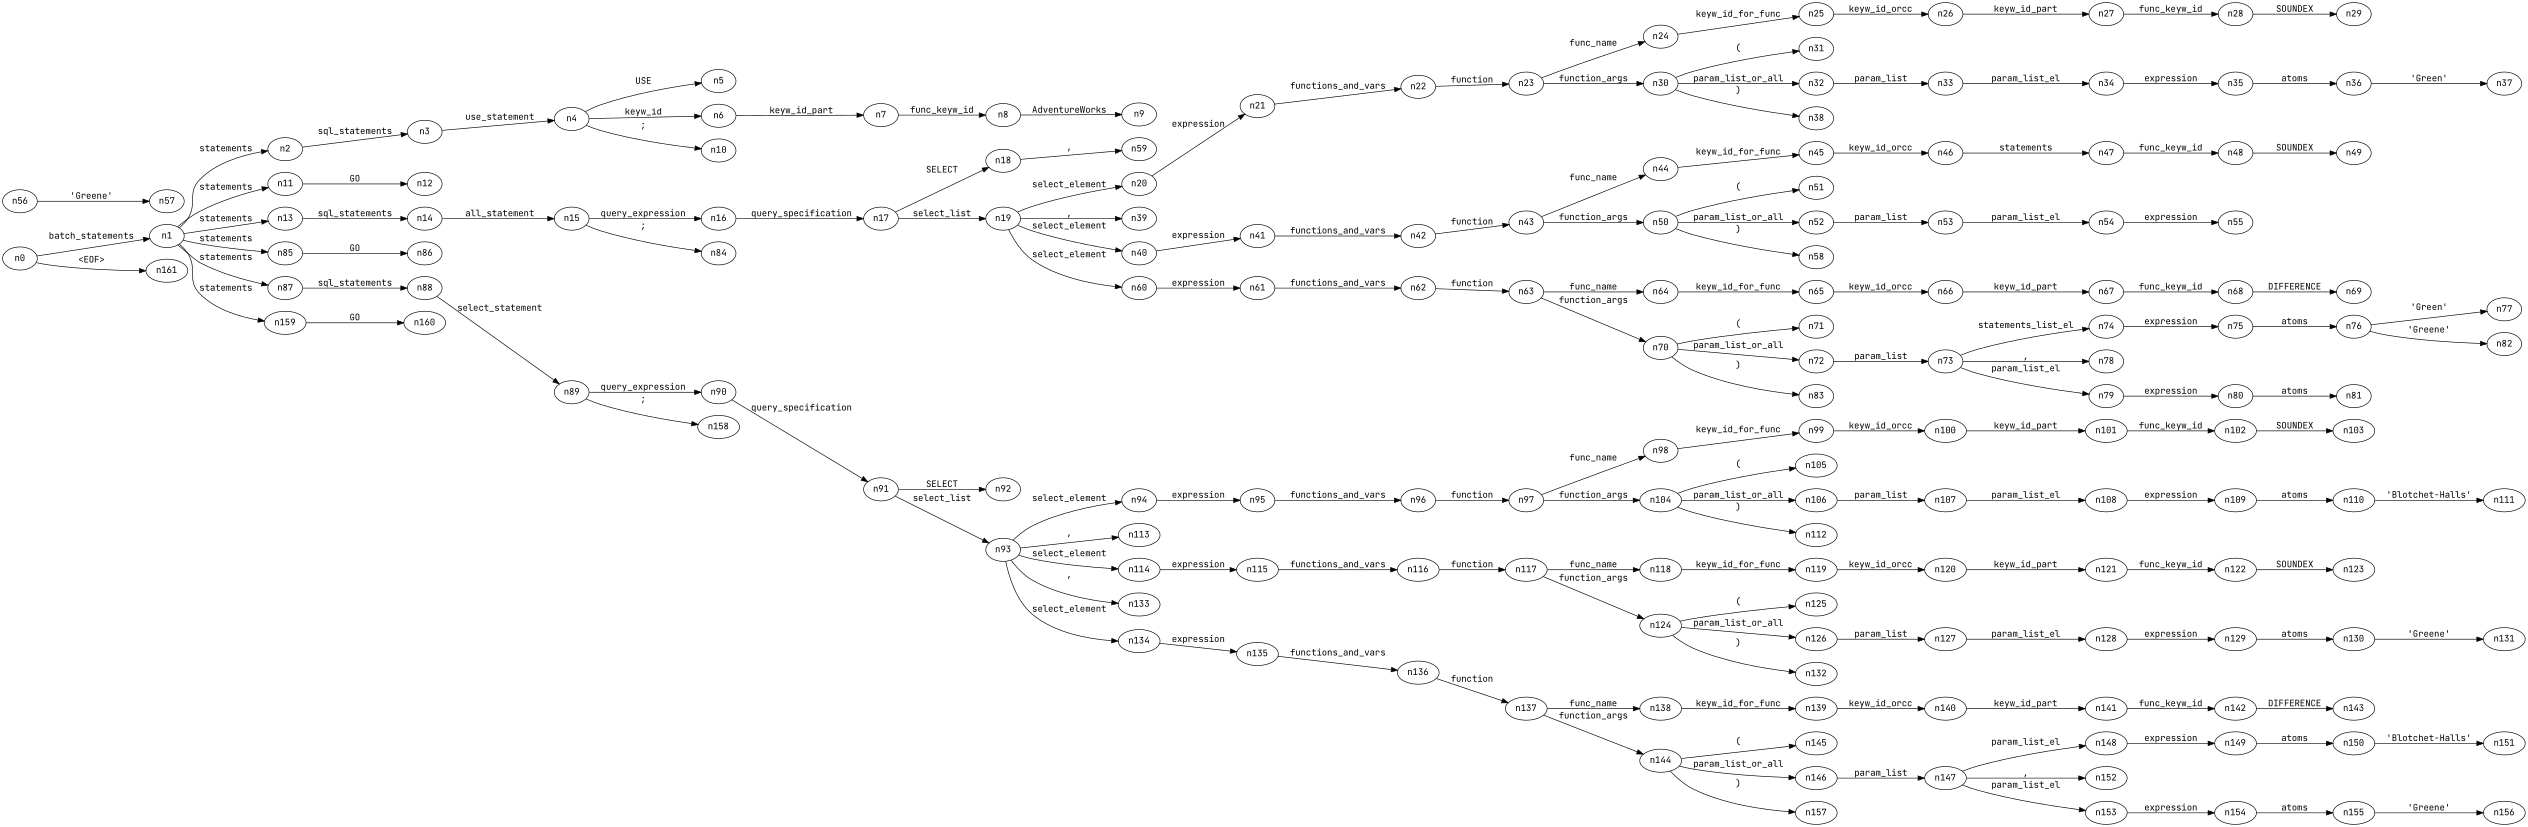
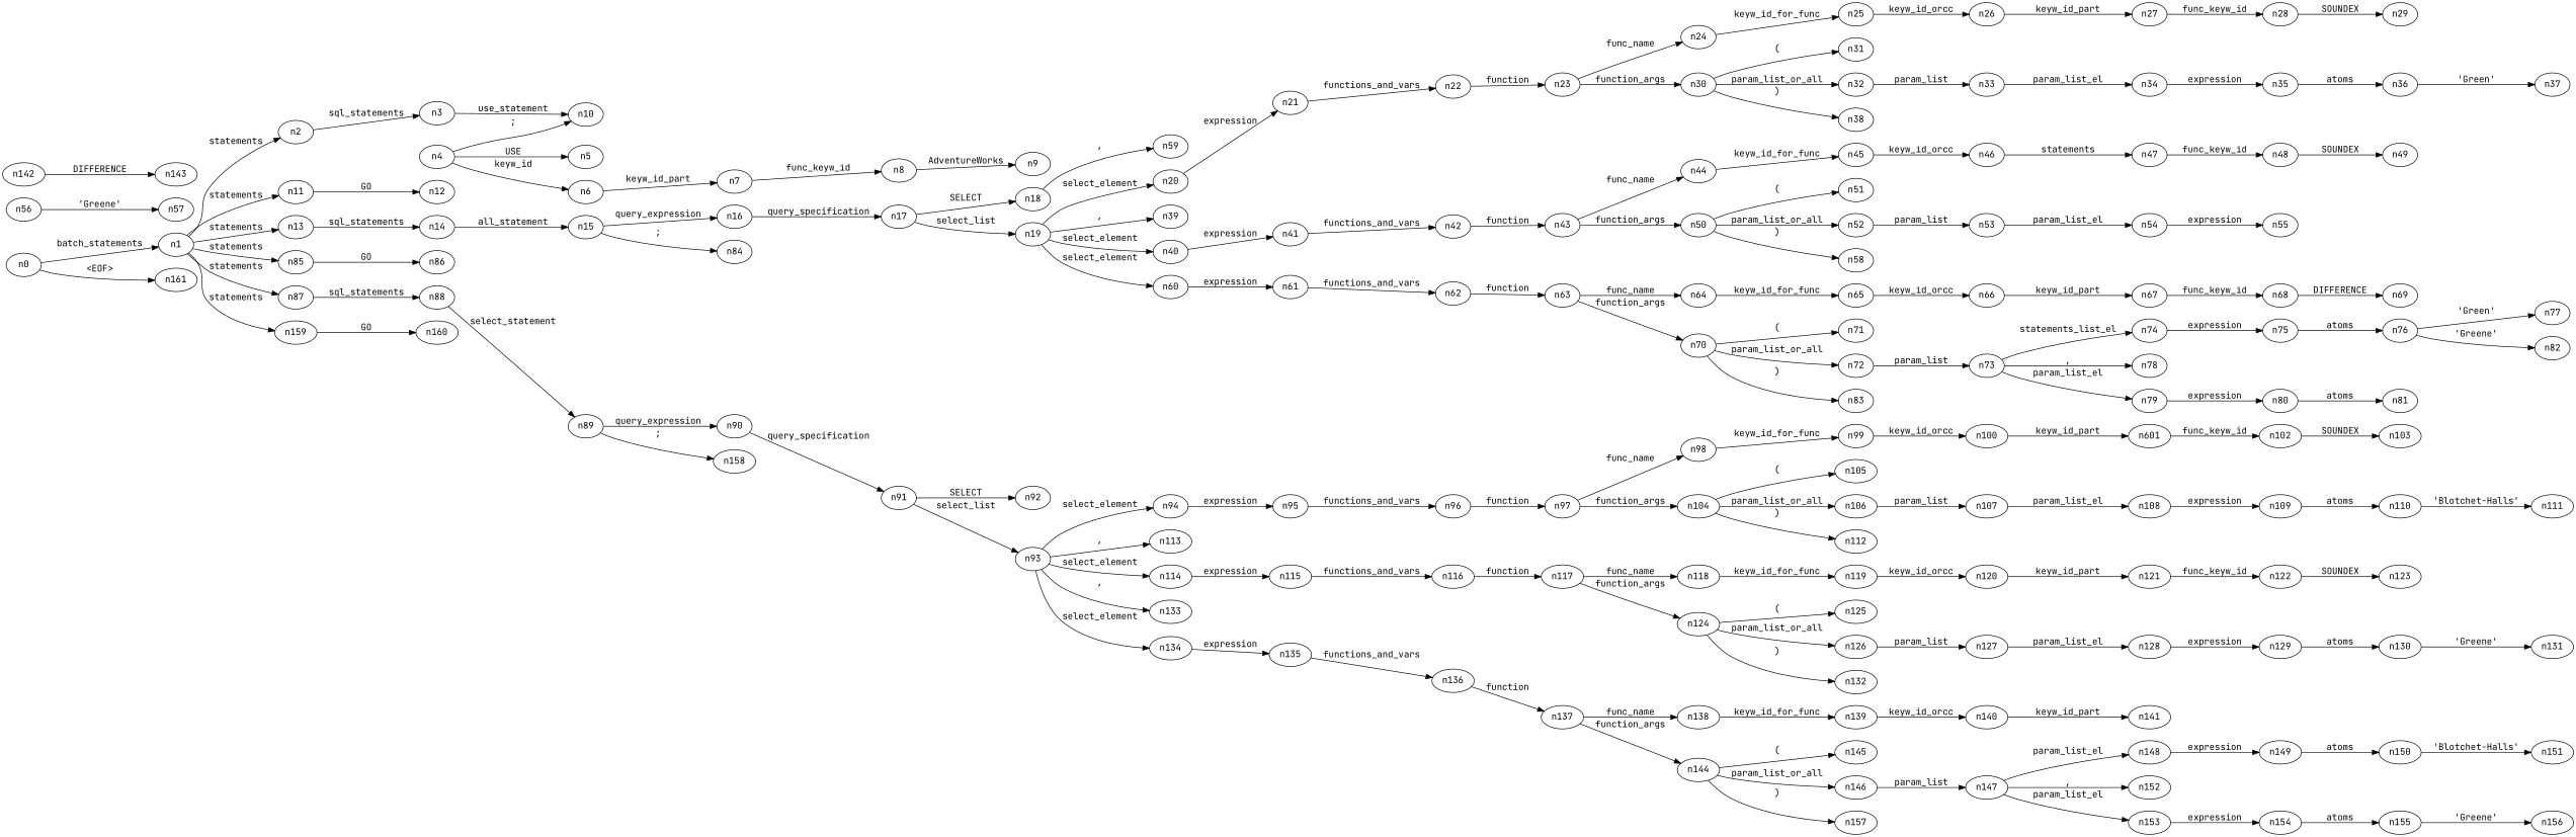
  digraph {
    fontname="JetBrains Mono"
    rankdir=LR
    node [fontname="JetBrains Mono"]
    edge [fontname="JetBrains Mono"]
    n0
    n1
    n161
    n2
    n11
    n13
    n85
    n87
    n159
    n3
    n12
    n14
    n86
    n88
    n160
    n4
    n5
    n6
    n10
    n7
    n8
    n9
    n15
    n16
    n84
    n17
    n18
    n19
    n59
    n20
    n39
    n40
    n60
    n21
    n41
    n61
    n22
    n23
    n24
    n30
    n25
    n31
    n32
    n38
    n26
    n27
    n28
    n29
    n33
    n34
    n35
    n36
    n37
    n42
    n43
    n44
    n50
    n45
    n51
    n52
    n58
    n46
    n47
    n48
    n49
    n53
    n54
    n55
    n56
    n57
    n62
    n63
    n64
    n70
    n65
    n71
    n72
    n83
    n66
    n67
    n68
    n69
    n73
    n74
    n78
    n79
    n75
    n80
    n76
    n77
    n82
    n81
    n89
    n90
    n158
    n91
    n92
    n93
    n94
    n113
    n114
    n133
    n134
    n95
    n115
    n135
    n96
    n97
    n98
    n104
    n99
    n105
    n106
    n112
    n100
-   n101
+   n101 [label=n601]
    n102
    n103
    n107
    n108
    n109
    n110
    n111
    n116
    n117
    n118
    n124
    n119
    n125
    n126
    n132
    n120
    n121
    n122
    n123
    n127
    n128
    n129
    n130
    n131
    n136
    n137
    n138
    n144
    n139
    n145
    n146
    n157
    n140
    n141
    n142
    n143
    n147
    n148
    n152
    n153
    n149
    n154
    n150
    n151
    n155
    n156
    n0 -> n1 [label=batch_statements]
    n0 -> n161 [label="<EOF>"]
    n1 -> n2 [label=statements]
    n1 -> n11 [label=statements]
    n1 -> n13 [label=statements]
    n1 -> n85 [label=statements]
    n1 -> n87 [label=statements]
    n1 -> n159 [label=statements]
    n2 -> n3 [label=sql_statements]
    n11 -> n12 [label=GO]
    n13 -> n14 [label=sql_statements]
    n85 -> n86 [label=GO]
    n87 -> n88 [label=sql_statements]
    n159 -> n160 [label=GO]
-   n3 -> n4 [label=use_statement]
+   n3 -> n10 [label=use_statement]
    n14 -> n15 [label=all_statement]
    n88 -> n89 [label=select_statement]
    n4 -> n5 [label=USE]
    n4 -> n6 [label=keyw_id]
    n4 -> n10 [label=";"]
    n6 -> n7 [label=keyw_id_part]
    n7 -> n8 [label=func_keyw_id]
    n8 -> n9 [label=AdventureWorks]
    n15 -> n16 [label=query_expression]
    n15 -> n84 [label=";"]
    n16 -> n17 [label=query_specification]
    n17 -> n18 [label=SELECT]
    n17 -> n19 [label=select_list]
    n18 -> n59 [label=","]
    n19 -> n20 [label=select_element]
    n19 -> n39 [label=","]
    n19 -> n40 [label=select_element]
    n19 -> n60 [label=select_element]
    n20 -> n21 [label=expression]
    n40 -> n41 [label=expression]
    n60 -> n61 [label=expression]
    n21 -> n22 [label=functions_and_vars]
    n41 -> n42 [label=functions_and_vars]
    n61 -> n62 [label=functions_and_vars]
    n22 -> n23 [label=function]
    n23 -> n24 [label=func_name]
    n23 -> n30 [label=function_args]
    n24 -> n25 [label=keyw_id_for_func]
    n30 -> n31 [label="("]
    n30 -> n32 [label=param_list_or_all]
    n30 -> n38 [label=")"]
    n25 -> n26 [label=keyw_id_orcc]
    n32 -> n33 [label=param_list]
    n26 -> n27 [label=keyw_id_part]
    n27 -> n28 [label=func_keyw_id]
    n28 -> n29 [label=SOUNDEX]
    n33 -> n34 [label=param_list_el]
    n34 -> n35 [label=expression]
    n35 -> n36 [label=atoms]
    n36 -> n37 [label="'Green'"]
    n42 -> n43 [label=function]
    n43 -> n44 [label=func_name]
    n43 -> n50 [label=function_args]
    n44 -> n45 [label=keyw_id_for_func]
    n50 -> n51 [label="("]
    n50 -> n52 [label=param_list_or_all]
    n50 -> n58 [label=")"]
    n45 -> n46 [label=keyw_id_orcc]
    n52 -> n53 [label=param_list]
    n46 -> n47 [label=statements]
    n47 -> n48 [label=func_keyw_id]
    n48 -> n49 [label=SOUNDEX]
    n53 -> n54 [label=param_list_el]
    n54 -> n55 [label=expression]
    n56 -> n57 [label="'Greene'"]
    n62 -> n63 [label=function]
    n63 -> n64 [label=func_name]
    n63 -> n70 [label=function_args]
    n64 -> n65 [label=keyw_id_for_func]
    n70 -> n71 [label="("]
    n70 -> n72 [label=param_list_or_all]
    n70 -> n83 [label=")"]
    n65 -> n66 [label=keyw_id_orcc]
    n72 -> n73 [label=param_list]
    n66 -> n67 [label=keyw_id_part]
    n67 -> n68 [label=func_keyw_id]
    n68 -> n69 [label=DIFFERENCE]
    n73 -> n74 [label=statements_list_el]
    n73 -> n78 [label=","]
    n73 -> n79 [label=param_list_el]
    n74 -> n75 [label=expression]
    n79 -> n80 [label=expression]
    n75 -> n76 [label=atoms]
    n80 -> n81 [label=atoms]
    n76 -> n77 [label="'Green'"]
    n76 -> n82 [label="'Greene'"]
    n89 -> n90 [label=query_expression]
    n89 -> n158 [label=";"]
    n90 -> n91 [label=query_specification]
    n91 -> n92 [label=SELECT]
    n91 -> n93 [label=select_list]
    n93 -> n94 [label=select_element]
    n93 -> n113 [label=","]
    n93 -> n114 [label=select_element]
    n93 -> n133 [label=","]
    n93 -> n134 [label=select_element]
    n94 -> n95 [label=expression]
    n114 -> n115 [label=expression]
    n134 -> n135 [label=expression]
    n95 -> n96 [label=functions_and_vars]
    n115 -> n116 [label=functions_and_vars]
    n135 -> n136 [label=functions_and_vars]
    n96 -> n97 [label=function]
    n97 -> n98 [label=func_name]
    n97 -> n104 [label=function_args]
    n98 -> n99 [label=keyw_id_for_func]
    n104 -> n105 [label="("]
    n104 -> n106 [label=param_list_or_all]
    n104 -> n112 [label=")"]
    n99 -> n100 [label=keyw_id_orcc]
    n106 -> n107 [label=param_list]
    n100 -> n101 [label=keyw_id_part]
    n101 -> n102 [label=func_keyw_id]
    n102 -> n103 [label=SOUNDEX]
    n107 -> n108 [label=param_list_el]
    n108 -> n109 [label=expression]
    n109 -> n110 [label=atoms]
    n110 -> n111 [label="'Blotchet-Halls'"]
    n116 -> n117 [label=function]
    n117 -> n118 [label=func_name]
    n117 -> n124 [label=function_args]
    n118 -> n119 [label=keyw_id_for_func]
    n124 -> n125 [label="("]
    n124 -> n126 [label=param_list_or_all]
    n124 -> n132 [label=")"]
    n119 -> n120 [label=keyw_id_orcc]
    n126 -> n127 [label=param_list]
    n120 -> n121 [label=keyw_id_part]
    n121 -> n122 [label=func_keyw_id]
    n122 -> n123 [label=SOUNDEX]
    n127 -> n128 [label=param_list_el]
    n128 -> n129 [label=expression]
    n129 -> n130 [label=atoms]
    n130 -> n131 [label="'Greene'"]
    n136 -> n137 [label=function]
    n137 -> n138 [label=func_name]
    n137 -> n144 [label=function_args]
    n138 -> n139 [label=keyw_id_for_func]
    n144 -> n145 [label="("]
    n144 -> n146 [label=param_list_or_all]
    n144 -> n157 [label=")"]
    n139 -> n140 [label=keyw_id_orcc]
    n146 -> n147 [label=param_list]
    n140 -> n141 [label=keyw_id_part]
-   n141 -> n142 [label=func_keyw_id]
    n142 -> n143 [label=DIFFERENCE]
    n147 -> n148 [label=param_list_el]
    n147 -> n152 [label=","]
    n147 -> n153 [label=param_list_el]
    n148 -> n149 [label=expression]
    n153 -> n154 [label=expression]
    n149 -> n150 [label=atoms]
    n154 -> n155 [label=atoms]
    n150 -> n151 [label="'Blotchet-Halls'"]
    n155 -> n156 [label="'Greene'"]
  }
